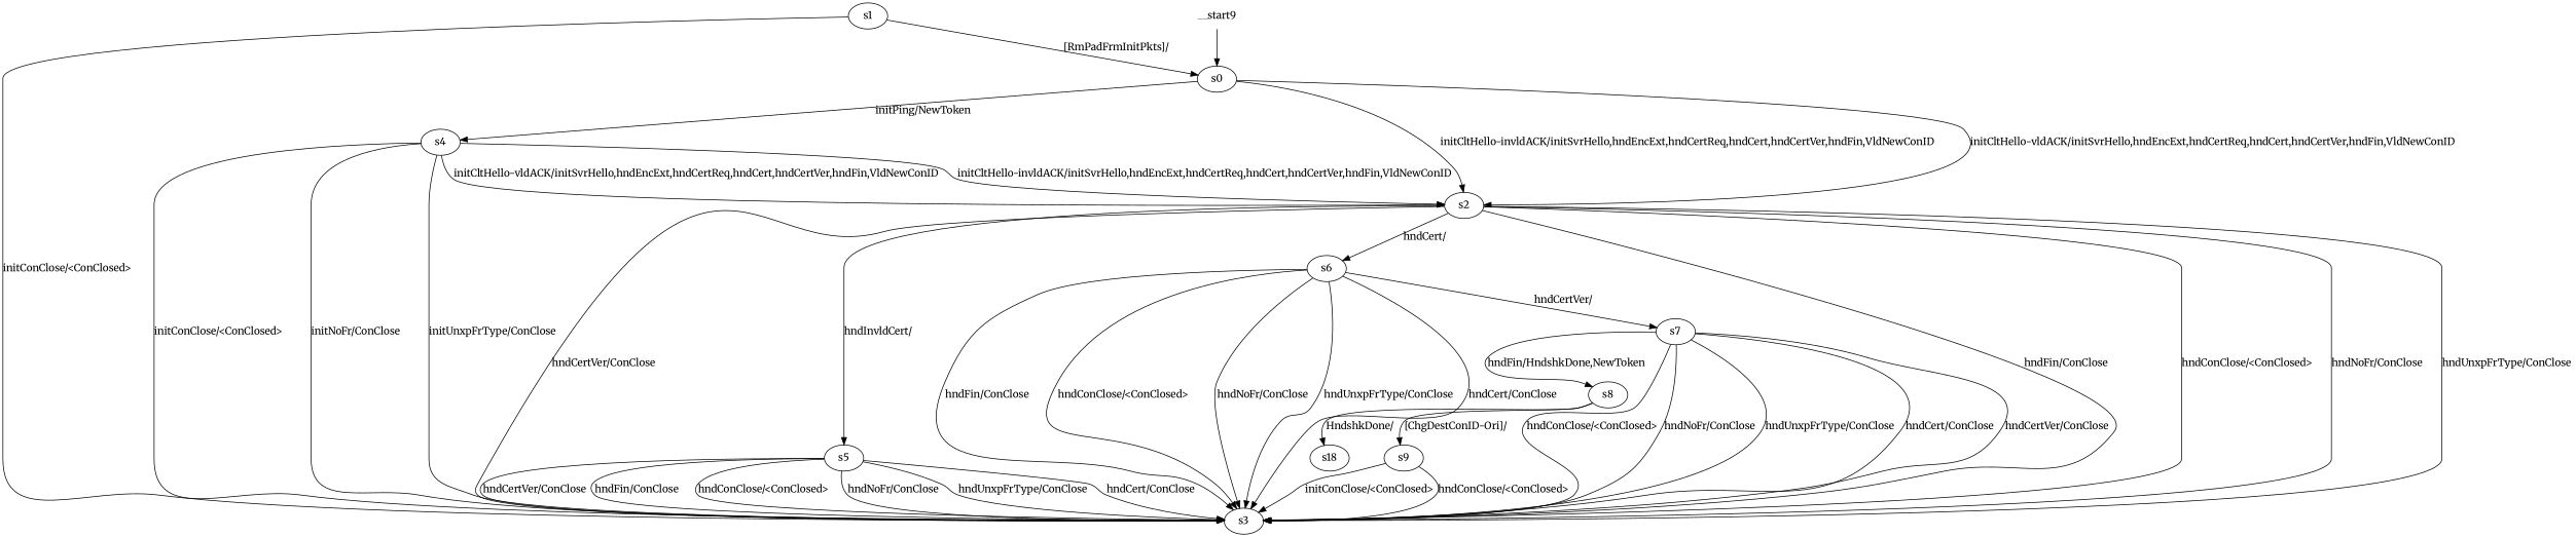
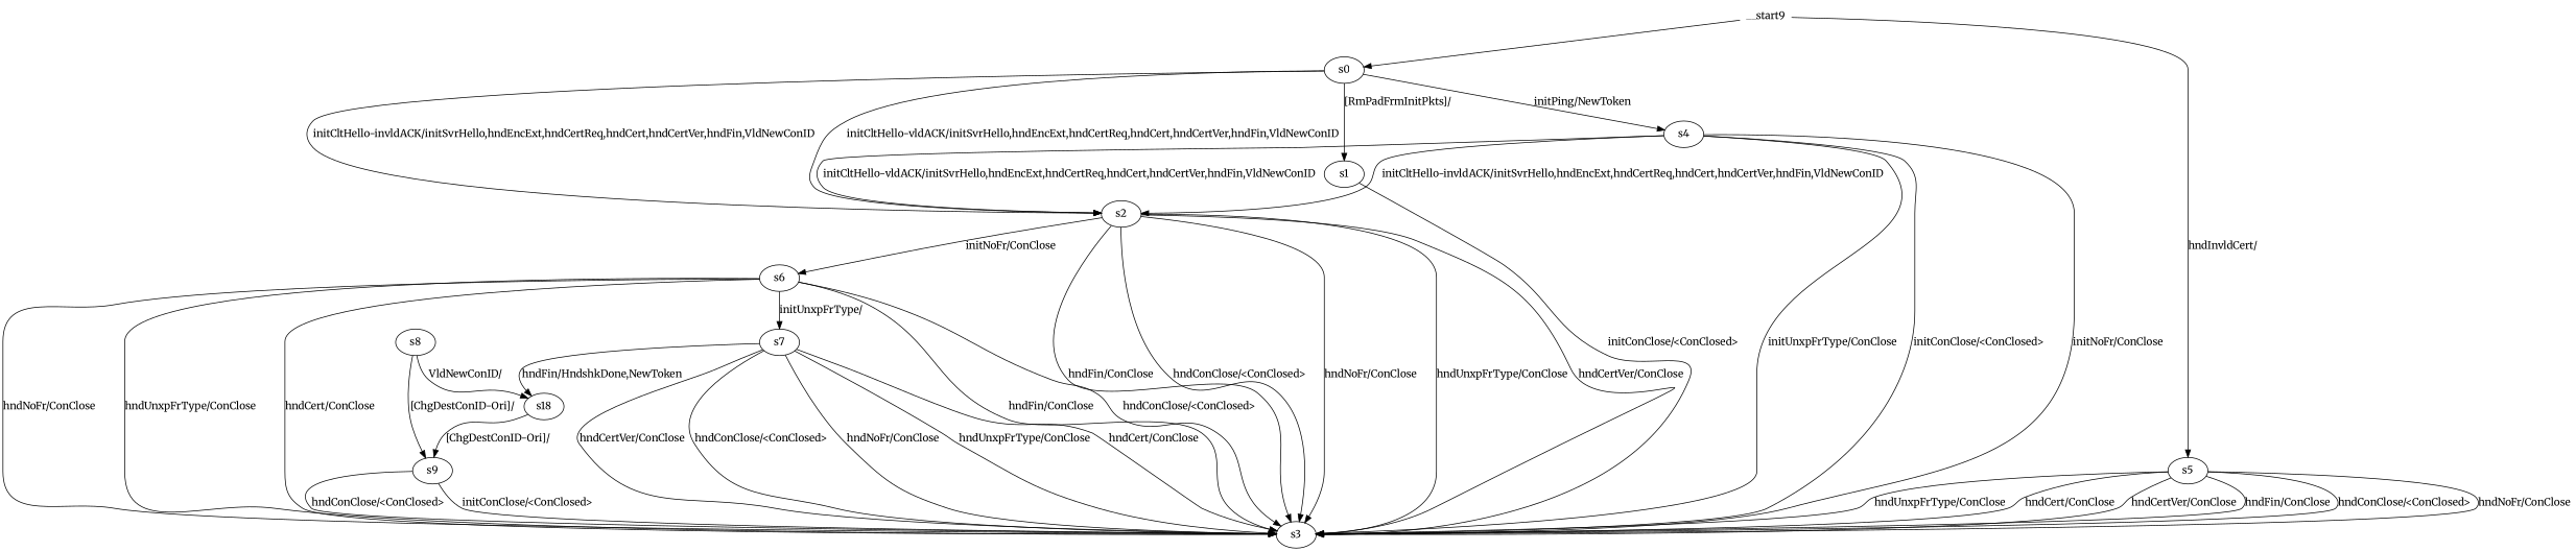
  digraph {
    fontname=Merriweather
    node [fontname=Merriweather]
    edge [fontname=Merriweather]
    n1 [label=s0]
    n2 [label=s1]
    n3 [label=s2]
    n4 [label=s4]
    n5 [label=s3]
    n6 [label=s5]
    n7 [label=s6]
    n8 [label=s7]
    n9 [label=s8]
    n10 [label=s9]
    n11 [label=s18]
    n12 [label=__start9 shape=none]
-   n2 -> n1 [label="[RmPadFrmInitPkts]/ "]
+   n1 -> n2 [label="[RmPadFrmInitPkts]/ "]
    n1 -> n3 [label="initCltHello-vldACK/initSvrHello,hndEncExt,hndCertReq,hndCert,hndCertVer,hndFin,VldNewConID "]
    n1 -> n3 [label="initCltHello-invldACK/initSvrHello,hndEncExt,hndCertReq,hndCert,hndCertVer,hndFin,VldNewConID "]
    n1 -> n4 [label="initPing/NewToken "]
    n2 -> n5 [label="initConClose/<ConClosed> "]
    n3 -> n5 [label="hndFin/ConClose "]
    n3 -> n5 [label="hndConClose/<ConClosed> "]
    n3 -> n5 [label="hndNoFr/ConClose "]
    n3 -> n5 [label="hndUnxpFrType/ConClose "]
    n3 -> n5 [label="hndCertVer/ConClose "]
-   n3 -> n6 [label="hndInvldCert/ "]
-   n3 -> n7 [label="hndCert/ "]
+   n12 -> n6 [label="hndInvldCert/ "]
+   n3 -> n7 [label="initNoFr/ConClose "]
    n4 -> n3 [label="initCltHello-vldACK/initSvrHello,hndEncExt,hndCertReq,hndCert,hndCertVer,hndFin,VldNewConID "]
    n4 -> n3 [label="initCltHello-invldACK/initSvrHello,hndEncExt,hndCertReq,hndCert,hndCertVer,hndFin,VldNewConID "]
    n4 -> n5 [label="initConClose/<ConClosed> "]
    n4 -> n5 [label="initNoFr/ConClose "]
    n4 -> n5 [label="initUnxpFrType/ConClose "]
    n6 -> n5 [label="hndFin/ConClose "]
    n6 -> n5 [label="hndConClose/<ConClosed> "]
    n6 -> n5 [label="hndNoFr/ConClose "]
    n6 -> n5 [label="hndUnxpFrType/ConClose "]
    n6 -> n5 [label="hndCert/ConClose "]
    n6 -> n5 [label="hndCertVer/ConClose "]
    n7 -> n5 [label="hndFin/ConClose "]
    n7 -> n5 [label="hndConClose/<ConClosed> "]
    n7 -> n5 [label="hndNoFr/ConClose "]
    n7 -> n5 [label="hndUnxpFrType/ConClose "]
    n7 -> n5 [label="hndCert/ConClose "]
-   n7 -> n8 [label="hndCertVer/ "]
+   n7 -> n8 [label="initUnxpFrType/ "]
    n8 -> n5 [label="hndConClose/<ConClosed> "]
    n8 -> n5 [label="hndNoFr/ConClose "]
    n8 -> n5 [label="hndUnxpFrType/ConClose "]
    n8 -> n5 [label="hndCert/ConClose "]
    n8 -> n5 [label="hndCertVer/ConClose "]
-   n8 -> n9 [label="hndFin/HndshkDone,NewToken "]
+   n8 -> n11 [label="hndFin/HndshkDone,NewToken "]
    n9 -> n10 [label="[ChgDestConID-Ori]/ "]
-   n9 -> n11 [label="HndshkDone/ "]
+   n9 -> n11 [label="VldNewConID/ "]
    n10 -> n5 [label="initConClose/<ConClosed> "]
    n10 -> n5 [label="hndConClose/<ConClosed> "]
+   n11 -> n10 [label="[ChgDestConID-Ori]/ "]
    n12 -> n1
  }
